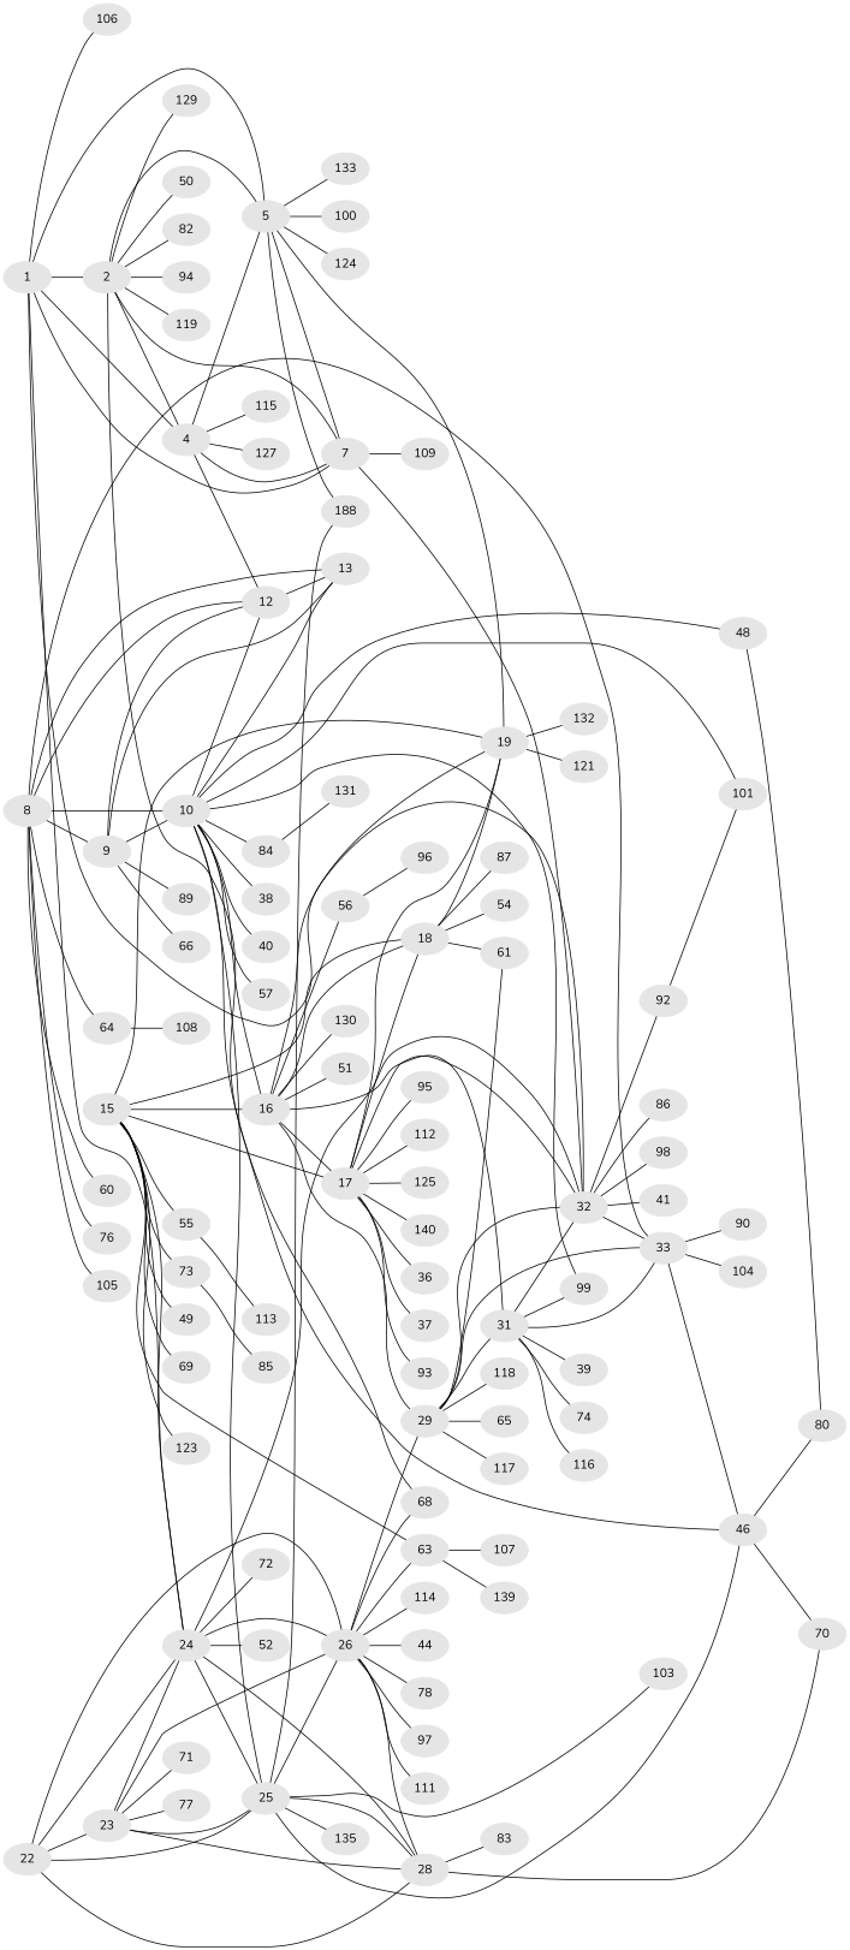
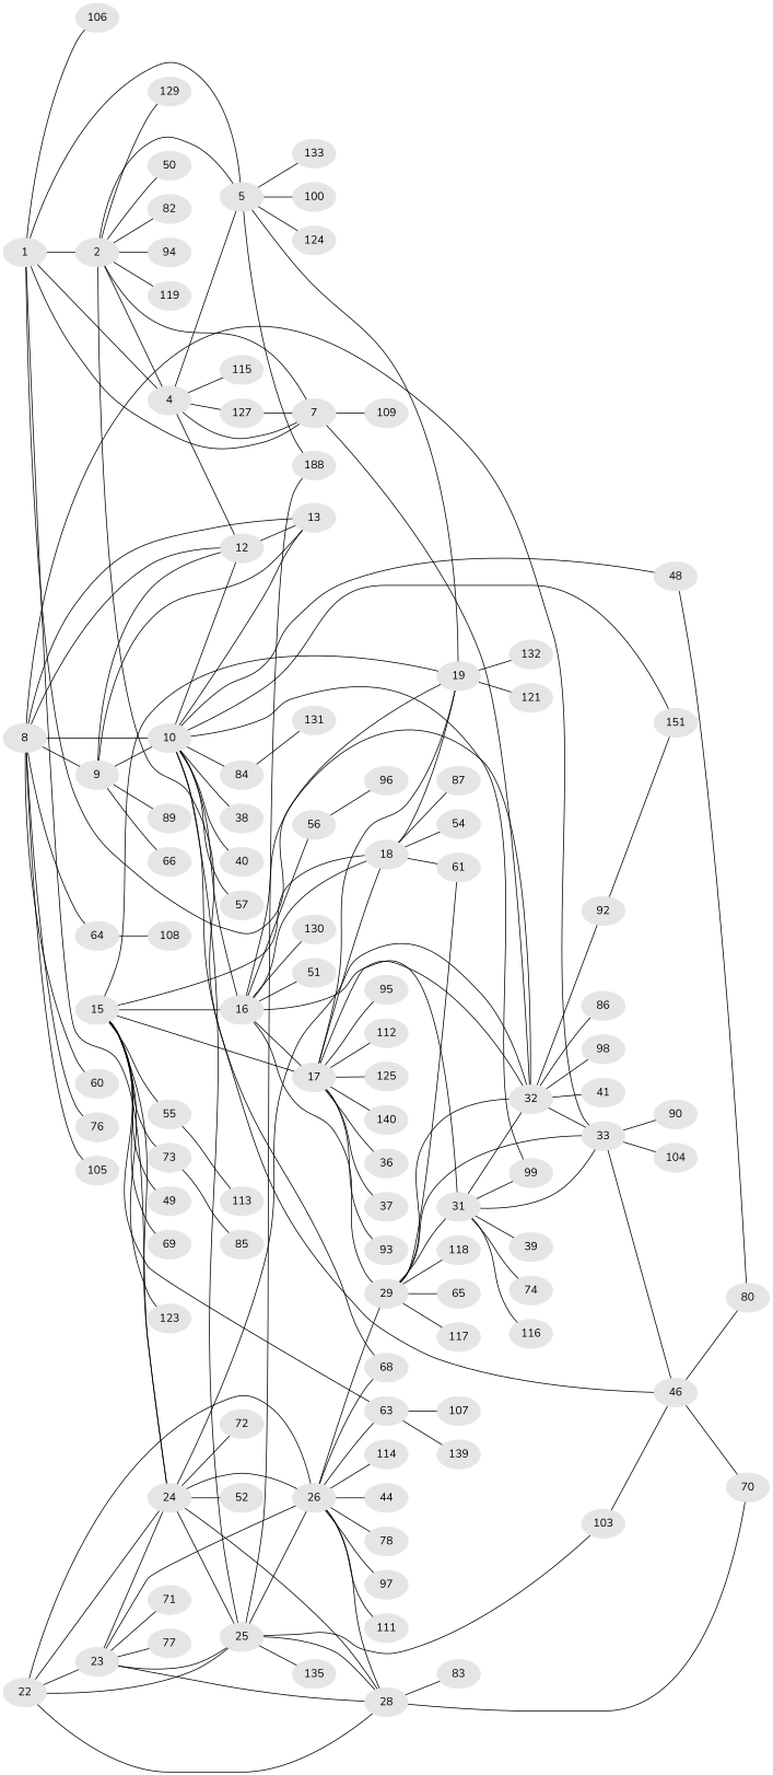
  graph {
    fontname=Nunito
    rankdir=LR
    node [color=gray90 fontname=Nunito style=filled]
    edge [fontname=Nunito]
    1 [super="+128"]
    2 [super="+3"]
    4 [super="+79"]
    5 [super="+6"]
    7 [super="+126"]
    24 [super="+75"]
    32 [super="+34"]
    106
    46 [super="+58"]
    50
    82
    94 [super="+137"]
    119
    129
    12 [super="+59"]
    115
    127
    19 [super="+20"]
    100
    124
    133
    n22 [label=188]
    109
    25 [super="+27"]
    26 [super="+136"]
    28 [super="+53"]
    52 [super="+88"]
    72
    33 [super="+35"]
    41
    86
    92
    98
    70
    80
    13 [super="+91"]
    121
    n38 [label=132]
    8 [super="+14"]
    9
    10 [super="+11"]
    60
    64 [super="+81"]
    76
    105
    66
    89
    16 [super="+45"]
    38
    40
    48
    57 [super="+134"]
    68
    84 [super="+132"]
    99
-   101
+   101 [label=151]
    90
    104
    56
    96
    108
    17 [super="+43"]
    18 [super="+47"]
    29 [super="+30"]
    31 [super="+102"]
    51
    130
    103
    135
    131
    15 [super="+21"]
    49
    55
    63 [super="+67"]
    69
    73
    123
    36
    37
    93
    95
    112
    125
    140
    54
    61
    87
    113
    107
    139
    85
    65
    117
    118
    39
    74
    116
    22 [super="+110"]
    23 [super="+42"]
    71
    77
    44
    78
    97
    111
    114
    83
    1 -- 2 [weight=2]
    1 -- 4
    1 -- 5 [weight=2]
    1 -- 7
    1 -- 24
    1 -- 32
    1 -- 106
    2 -- 4 [weight=2]
    2 -- 5 [weight=4]
    2 -- 7 [weight=2]
    2 -- 46
    2 -- 50
    2 -- 82
    2 -- 94
    2 -- 119
    2 -- 129
    4 -- 5 [weight=2]
    4 -- 7
    4 -- 12
    4 -- 115
    4 -- 127
-   5 -- 7 [weight=2]
+   127 -- 7 [weight=2]
    5 -- 19
    5 -- 100
    5 -- 124
    5 -- 133
    5 -- n22
    7 -- 32
    7 -- 109
    24 -- 32
    24 -- 25 [weight=2]
    24 -- 26
    24 -- 28
    24 -- 52
    24 -- 72
    32 -- 33 [weight=4]
    32 -- 41
    32 -- 86
    32 -- 92
    32 -- 98
    46 -- 70
    46 -- 80
    12 -- 13
    19 -- 121
    19 -- n38
-   25 -- 46
+   103 -- 46
    25 -- n22
    25 -- 26 [weight=2]
    25 -- 28 [weight=2]
    25 -- 103
    25 -- 135
    26 -- 28
    26 -- 68
    26 -- 29
    26 -- 63
    26 -- 44
    26 -- 78
    26 -- 97
    26 -- 111
    26 -- 114
    28 -- 70
    28 -- 83
    33 -- 46
    33 -- 90
    33 -- 104
    92 -- 101
    8 -- 12 [weight=2]
    8 -- 33
    8 -- 13 [weight=2]
    8 -- 9 [weight=2]
    8 -- 10 [weight=4]
    8 -- 60
    8 -- 64
    8 -- 76
    8 -- 105
    9 -- 12
    9 -- 13
    9 -- 10 [weight=2]
    9 -- 66
    9 -- 89
    10 -- 12 [weight=2]
    10 -- 25
    10 -- 13 [weight=2]
    10 -- 16
    10 -- 38
    10 -- 40
    10 -- 48
    10 -- 57
    10 -- 68
    10 -- 84
    10 -- 99
    10 -- 101
    64 -- 108
    16 -- 19 [weight=2]
    16 -- 56
    16 -- 17
    16 -- 18
    16 -- 29
    16 -- 31
    16 -- 51
    16 -- 130
    48 -- 80
    84 -- 131
    56 -- 96
    17 -- 32
    17 -- 19 [weight=2]
    17 -- 18
    17 -- 36
    17 -- 37
    17 -- 93
    17 -- 95
    17 -- 112
    17 -- 125
    17 -- 140
    18 -- 19 [weight=2]
    18 -- 54
    18 -- 61
    18 -- 87
    29 -- 32 [weight=4]
    29 -- 33 [weight=4]
    29 -- 31 [weight=2]
    29 -- 61
    29 -- 65
    29 -- 117
    29 -- 118
    31 -- 32 [weight=2]
    31 -- 33 [weight=2]
    31 -- 99
    31 -- 39
    31 -- 74
    31 -- 116
    15 -- 24
    15 -- 19 [weight=4]
    15 -- 16 [weight=2]
    15 -- 17 [weight=2]
    15 -- 18 [weight=2]
    15 -- 49
    15 -- 55
    15 -- 63
    15 -- 69
    15 -- 73
    15 -- 123
    55 -- 113
    63 -- 107
    63 -- 139
    73 -- 85
    22 -- 24
    22 -- 25 [weight=2]
    22 -- 26
    22 -- 28
    22 -- 23
    23 -- 24
    23 -- 25 [weight=2]
    23 -- 26
    23 -- 28
    23 -- 71
    23 -- 77
  }
